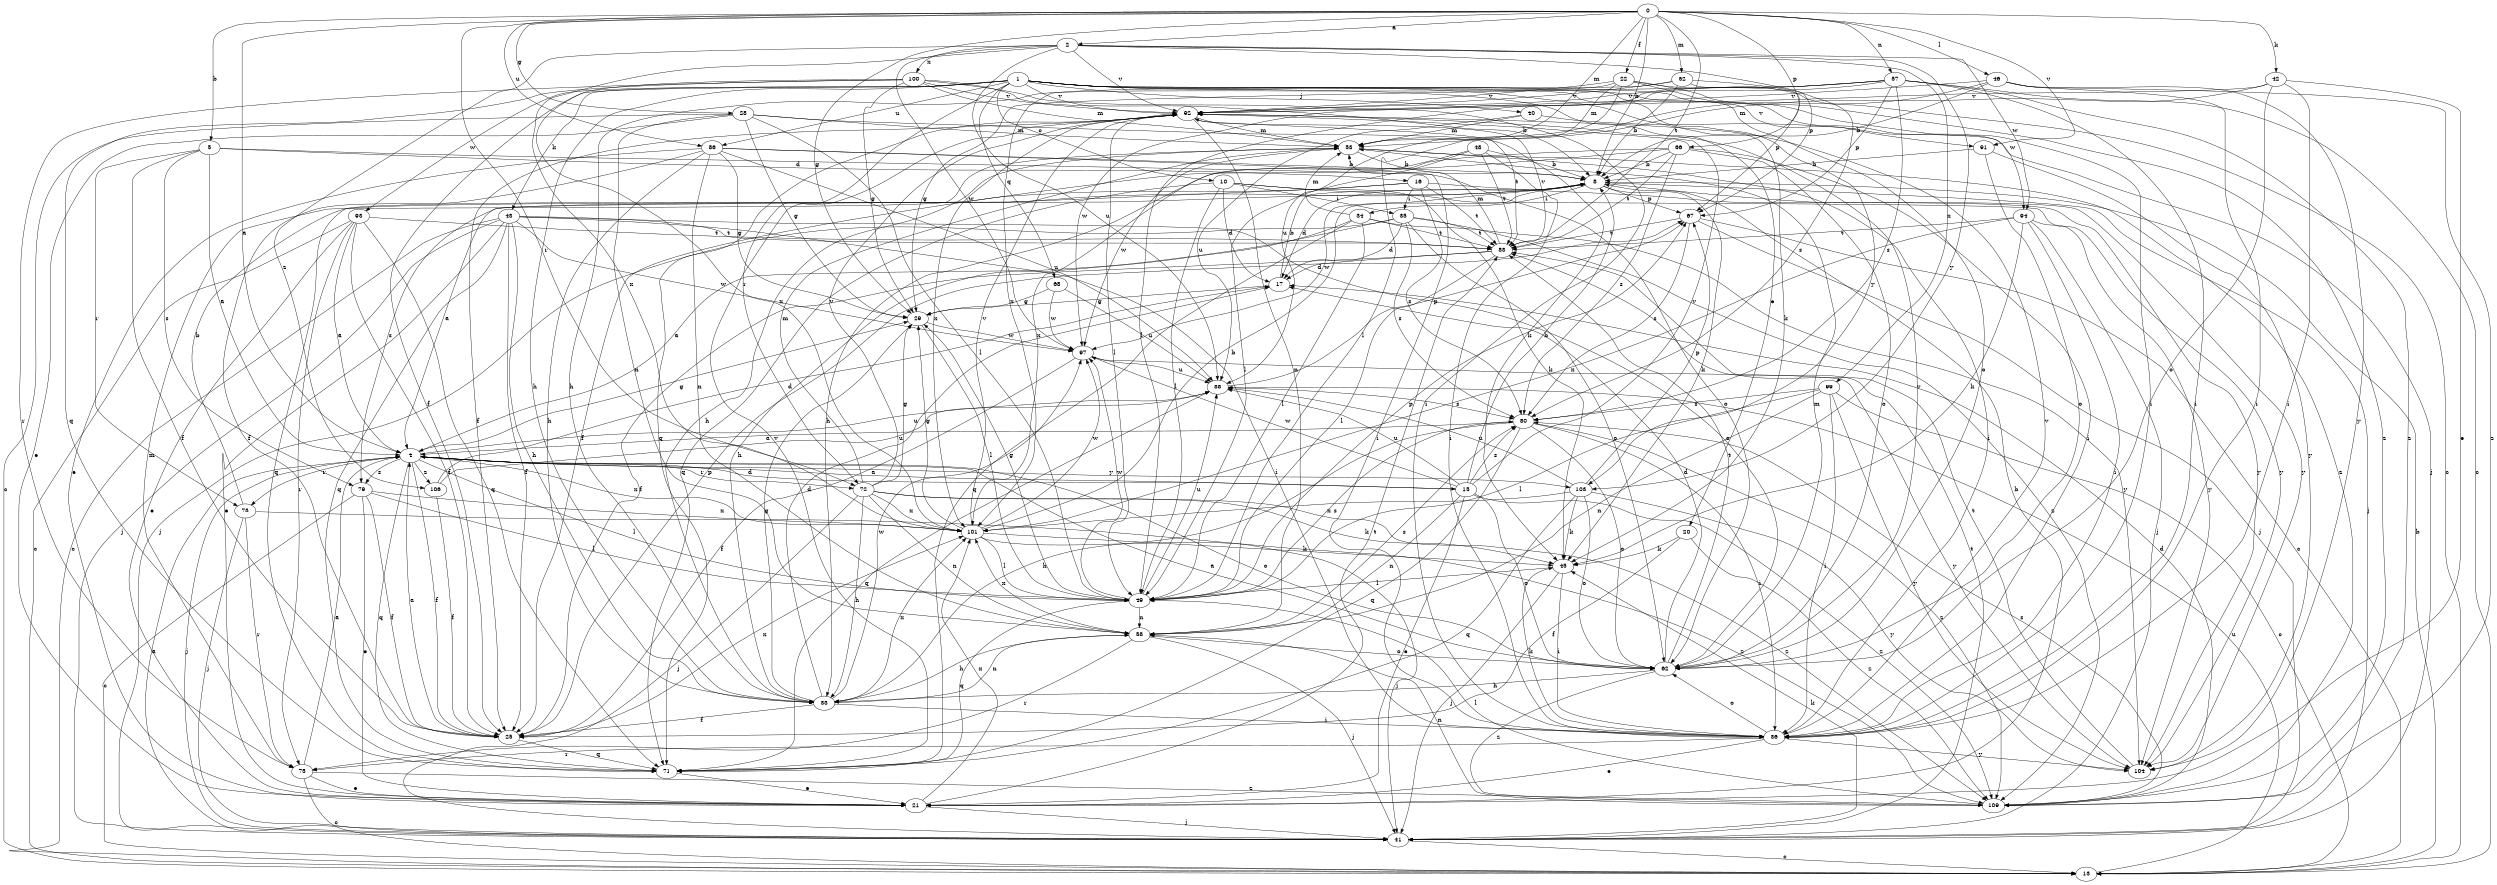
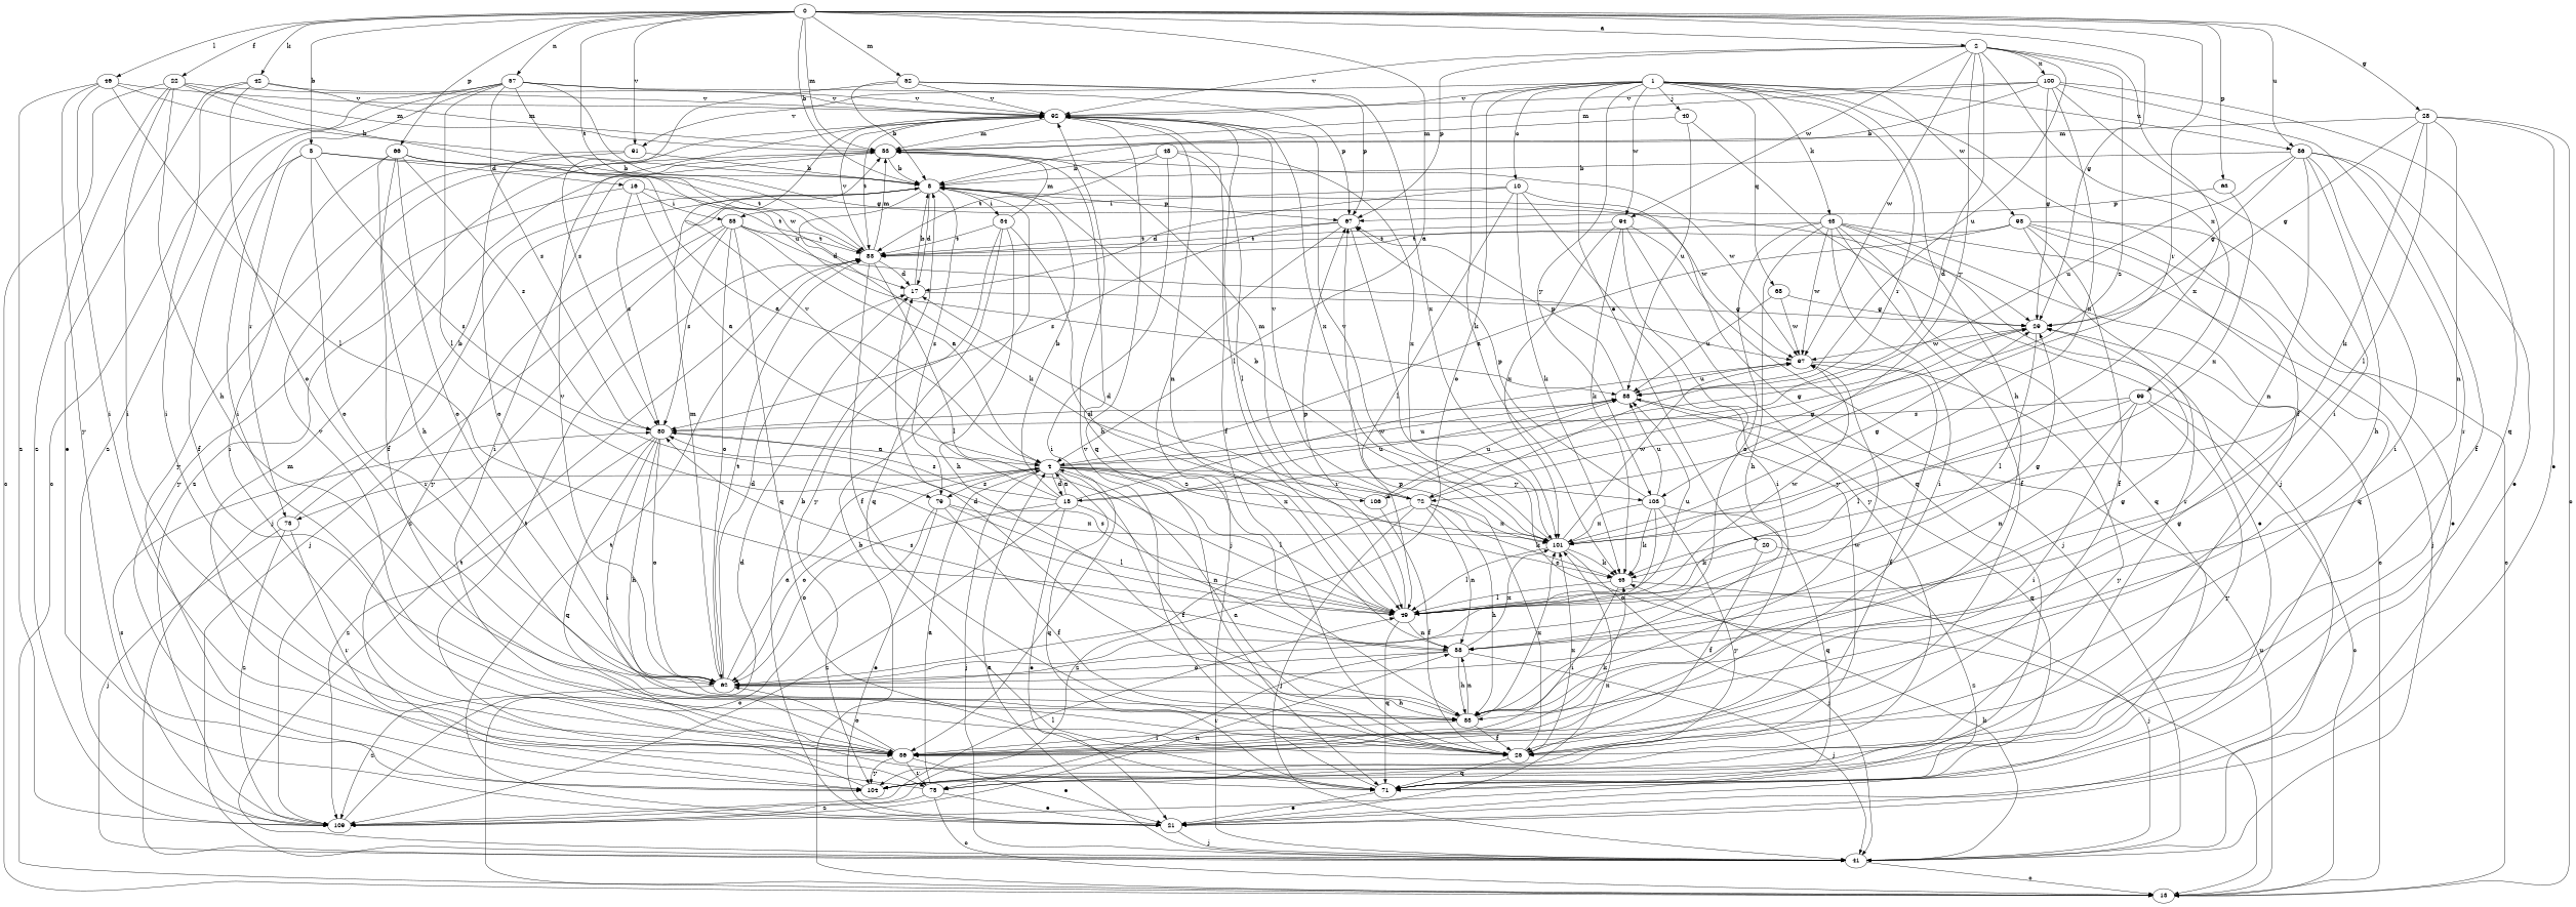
  strict digraph {
    0
    2
    4
    5
    8
    22
    28
    29
    42
    46
    52
    53
    57
+   63
    66
    72
    83
    86
    91
    92
    94
    103
    15
    67
    88
    97
    99
    100
    101
    106
    25
    62
    41
    49
    71
    73
    79
    16
    45
    17
    34
    104
    33
    13
    109
    36
    21
    58
    48
    80
    1
    10
    20
    40
    43
    68
    93
    35
    75
    0 -> 2 [label=a]
    0 -> 4 [label=a]
    0 -> 5 [label=b]
    0 -> 8 [label=b]
    0 -> 22 [label=f]
    0 -> 28 [label=g]
    0 -> 29 [label=g]
    0 -> 42 [label=k]
    0 -> 46 [label=l]
    0 -> 52 [label=m]
    0 -> 53 [label=m]
    0 -> 57 [label=n]
+   0 -> 63 [label=p]
    0 -> 66 [label=p]
    0 -> 72 [label=r]
    0 -> 83 [label=t]
    0 -> 86 [label=u]
    0 -> 91 [label=v]
    2 -> 92 [label=v]
    2 -> 94 [label=w]
    2 -> 103 [label=y]
+   2 -> 15 [label=d]
    2 -> 67 [label=p]
    2 -> 88 [label=u]
    2 -> 97 [label=w]
    2 -> 99 [label=x]
    2 -> 100 [label=x]
    2 -> 101 [label=x]
    2 -> 106 [label=z]
    4 -> 29 [label=g]
    4 -> 72 [label=r]
    4 -> 103 [label=y]
    4 -> 15 [label=d]
    4 -> 88 [label=u]
    4 -> 101 [label=x]
    4 -> 106 [label=z]
    4 -> 25 [label=f]
    4 -> 62 [label=o]
    4 -> 41 [label=j]
    4 -> 49 [label=l]
    4 -> 71 [label=q]
    4 -> 73 [label=r]
    4 -> 79 [label=s]
    5 -> 4 [label=a]
    5 -> 25 [label=f]
    5 -> 62 [label=o]
    5 -> 73 [label=r]
    5 -> 79 [label=s]
    5 -> 16 [label=d]
    8 -> 67 [label=p]
    8 -> 97 [label=w]
    8 -> 41 [label=j]
    8 -> 79 [label=s]
    8 -> 45 [label=k]
    8 -> 17 [label=d]
    8 -> 34 [label=i]
    8 -> 104 [label=y]
    22 -> 53 [label=m]
    22 -> 92 [label=v]
    22 -> 88 [label=u]
    22 -> 33 [label=h]
    22 -> 13 [label=c]
    22 -> 109 [label=z]
    22 -> 36 [label=i]
    28 -> 29 [label=g]
    28 -> 53 [label=m]
    28 -> 49 [label=l]
    28 -> 45 [label=k]
    28 -> 13 [label=c]
    28 -> 21 [label=e]
    28 -> 58 [label=n]
    29 -> 97 [label=w]
    29 -> 49 [label=l]
    42 -> 53 [label=m]
    42 -> 92 [label=v]
    42 -> 62 [label=o]
    42 -> 36 [label=i]
    42 -> 21 [label=e]
    46 -> 8 [label=b]
    46 -> 92 [label=v]
    46 -> 49 [label=l]
    46 -> 104 [label=y]
    46 -> 109 [label=z]
    46 -> 36 [label=i]
    52 -> 8 [label=b]
    52 -> 92 [label=v]
    52 -> 67 [label=p]
    52 -> 101 [label=x]
    52 -> 80 [label=s]
    53 -> 8 [label=b]
    53 -> 97 [label=w]
    53 -> 33 [label=h]
    53 -> 109 [label=z]
    53 -> 36 [label=i]
    57 -> 29 [label=g]
    57 -> 92 [label=v]
    57 -> 67 [label=p]
    57 -> 97 [label=w]
    57 -> 49 [label=l]
    57 -> 13 [label=c]
    57 -> 109 [label=z]
    57 -> 36 [label=i]
    57 -> 80 [label=s]
+   63 -> 67 [label=p]
+   63 -> 101 [label=x]
    66 -> 8 [label=b]
    66 -> 83 [label=t]
    66 -> 25 [label=f]
    66 -> 62 [label=o]
    66 -> 33 [label=h]
    66 -> 36 [label=i]
    66 -> 80 [label=s]
    72 -> 29 [label=g]
    72 -> 53 [label=m]
    72 -> 92 [label=v]
    72 -> 101 [label=x]
    72 -> 41 [label=j]
    72 -> 45 [label=k]
    72 -> 33 [label=h]
    72 -> 109 [label=z]
    72 -> 58 [label=n]
    83 -> 53 [label=m]
    83 -> 92 [label=v]
    83 -> 25 [label=f]
    83 -> 49 [label=l]
    83 -> 17 [label=d]
    86 -> 8 [label=b]
    86 -> 29 [label=g]
    86 -> 88 [label=u]
    86 -> 25 [label=f]
    86 -> 33 [label=h]
    86 -> 36 [label=i]
    86 -> 21 [label=e]
    86 -> 58 [label=n]
    91 -> 8 [label=b]
    91 -> 62 [label=o]
    91 -> 104 [label=y]
    92 -> 53 [label=m]
    92 -> 83 [label=t]
    92 -> 101 [label=x]
    92 -> 25 [label=f]
    92 -> 49 [label=l]
    92 -> 71 [label=q]
    92 -> 58 [label=n]
    94 -> 83 [label=t]
    94 -> 101 [label=x]
    94 -> 41 [label=j]
    94 -> 45 [label=k]
    94 -> 104 [label=y]
    94 -> 36 [label=i]
    103 -> 67 [label=p]
    103 -> 88 [label=u]
    103 -> 101 [label=x]
    103 -> 62 [label=o]
    103 -> 71 [label=q]
    103 -> 45 [label=k]
    103 -> 104 [label=y]
    15 -> 4 [label=a]
    15 -> 8 [label=b]
    15 -> 92 [label=v]
    15 -> 88 [label=u]
    15 -> 97 [label=w]
    15 -> 62 [label=o]
    15 -> 109 [label=z]
    15 -> 21 [label=e]
    15 -> 58 [label=n]
    15 -> 80 [label=s]
    67 -> 83 [label=t]
    67 -> 41 [label=j]
    67 -> 13 [label=c]
    67 -> 80 [label=s]
    88 -> 67 [label=p]
    88 -> 71 [label=q]
    88 -> 80 [label=s]
    97 -> 88 [label=u]
    97 -> 25 [label=f]
    97 -> 104 [label=y]
    99 -> 49 [label=l]
    99 -> 104 [label=y]
    99 -> 13 [label=c]
    99 -> 36 [label=i]
    99 -> 58 [label=n]
    99 -> 80 [label=s]
    100 -> 8 [label=b]
    100 -> 29 [label=g]
    100 -> 53 [label=m]
    100 -> 92 [label=v]
    100 -> 101 [label=x]
    100 -> 71 [label=q]
    100 -> 36 [label=i]
    100 -> 75 [label=r]
    101 -> 8 [label=b]
    101 -> 29 [label=g]
    101 -> 92 [label=v]
    101 -> 97 [label=w]
    101 -> 41 [label=j]
    101 -> 49 [label=l]
    101 -> 45 [label=k]
    106 -> 88 [label=u]
    106 -> 25 [label=f]
    106 -> 17 [label=d]
    25 -> 4 [label=a]
    25 -> 67 [label=p]
    25 -> 101 [label=x]
    25 -> 71 [label=q]
    62 -> 4 [label=a]
+   62 -> 29 [label=g]
    62 -> 53 [label=m]
    62 -> 83 [label=t]
    62 -> 92 [label=v]
    62 -> 17 [label=d]
    62 -> 33 [label=h]
    62 -> 109 [label=z]
    41 -> 4 [label=a]
    41 -> 83 [label=t]
    41 -> 45 [label=k]
    41 -> 13 [label=c]
    49 -> 29 [label=g]
    49 -> 67 [label=p]
    49 -> 88 [label=u]
    49 -> 97 [label=w]
    49 -> 71 [label=q]
    49 -> 58 [label=n]
    49 -> 80 [label=s]
    71 -> 92 [label=v]
    71 -> 21 [label=e]
    73 -> 8 [label=b]
    73 -> 41 [label=j]
    73 -> 109 [label=z]
    73 -> 75 [label=r]
    79 -> 101 [label=x]
    79 -> 25 [label=f]
    79 -> 49 [label=l]
    79 -> 13 [label=c]
    79 -> 21 [label=e]
    16 -> 4 [label=a]
    16 -> 83 [label=t]
    16 -> 104 [label=y]
    16 -> 80 [label=s]
    16 -> 35 [label=i]
    45 -> 41 [label=j]
    45 -> 49 [label=l]
    45 -> 36 [label=i]
    17 -> 8 [label=b]
    17 -> 29 [label=g]
    34 -> 53 [label=m]
    34 -> 83 [label=t]
    34 -> 49 [label=l]
    34 -> 71 [label=q]
    34 -> 104 [label=y]
    34 -> 33 [label=h]
    104 -> 83 [label=t]
    33 -> 29 [label=g]
    33 -> 97 [label=w]
    33 -> 101 [label=x]
    33 -> 25 [label=f]
    33 -> 17 [label=d]
    33 -> 36 [label=i]
    33 -> 58 [label=n]
    13 -> 8 [label=b]
    13 -> 88 [label=u]
    109 -> 49 [label=l]
    109 -> 17 [label=d]
    109 -> 58 [label=n]
    109 -> 80 [label=s]
    36 -> 92 [label=v]
    36 -> 62 [label=o]
    36 -> 45 [label=k]
    36 -> 104 [label=y]
    36 -> 21 [label=e]
    36 -> 75 [label=r]
    21 -> 8 [label=b]
    21 -> 83 [label=t]
    21 -> 101 [label=x]
    21 -> 41 [label=j]
    58 -> 101 [label=x]
    58 -> 62 [label=o]
    58 -> 41 [label=j]
    58 -> 33 [label=h]
    58 -> 80 [label=s]
    58 -> 75 [label=r]
    48 -> 8 [label=b]
    48 -> 83 [label=t]
    48 -> 101 [label=x]
    48 -> 49 [label=l]
    48 -> 36 [label=i]
    80 -> 4 [label=a]
    80 -> 62 [label=o]
    80 -> 71 [label=q]
    80 -> 33 [label=h]
    80 -> 109 [label=z]
    80 -> 36 [label=i]
    1 -> 72 [label=r]
    1 -> 86 [label=u]
    1 -> 91 [label=v]
    1 -> 92 [label=v]
    1 -> 94 [label=w]
    1 -> 103 [label=y]
    1 -> 25 [label=f]
    1 -> 62 [label=o]
    1 -> 45 [label=k]
    1 -> 33 [label=h]
    1 -> 10 [label=c]
    1 -> 20 [label=e]
    1 -> 40 [label=j]
    1 -> 43 [label=k]
    1 -> 68 [label=q]
    1 -> 93 [label=w]
    10 -> 49 [label=l]
    10 -> 71 [label=q]
    10 -> 45 [label=k]
    10 -> 17 [label=d]
    10 -> 104 [label=y]
    10 -> 35 [label=i]
    20 -> 25 [label=f]
    20 -> 45 [label=k]
    20 -> 109 [label=z]
    40 -> 53 [label=m]
    40 -> 88 [label=u]
    40 -> 41 [label=j]
    43 -> 83 [label=t]
    43 -> 97 [label=w]
    43 -> 25 [label=f]
    43 -> 62 [label=o]
    43 -> 41 [label=j]
    43 -> 71 [label=q]
    43 -> 33 [label=h]
    43 -> 13 [label=c]
    43 -> 36 [label=i]
    43 -> 21 [label=e]
    68 -> 29 [label=g]
    68 -> 88 [label=u]
    68 -> 97 [label=w]
    93 -> 4 [label=a]
    93 -> 83 [label=t]
    93 -> 25 [label=f]
    93 -> 71 [label=q]
    93 -> 13 [label=c]
    93 -> 21 [label=e]
    93 -> 75 [label=r]
    35 -> 4 [label=a]
    35 -> 83 [label=t]
    35 -> 62 [label=o]
    35 -> 41 [label=j]
-   16 -> 71 [label=q]
+   35 -> 71 [label=q]
    35 -> 17 [label=d]
    35 -> 109 [label=z]
    35 -> 80 [label=s]
    75 -> 4 [label=a]
    75 -> 53 [label=m]
    75 -> 13 [label=c]
    75 -> 109 [label=z]
    75 -> 21 [label=e]
  }
